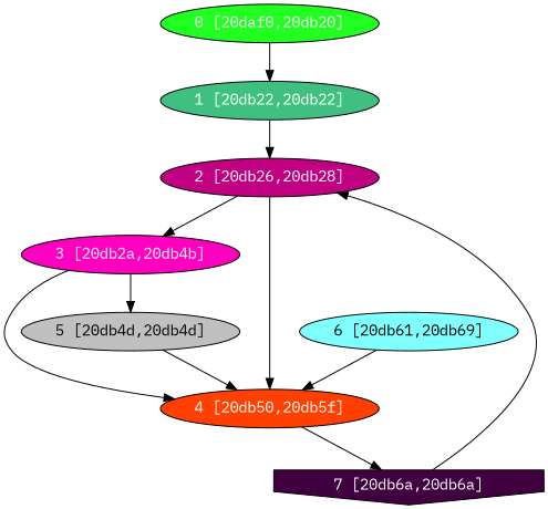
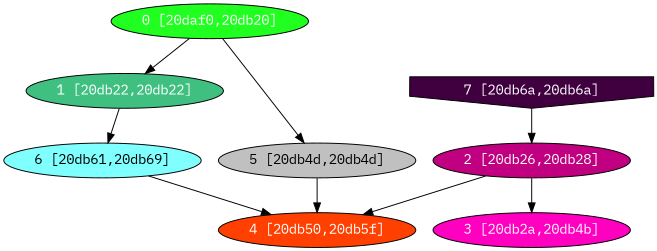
  digraph {
    fontname="IBM Plex Mono"
    node [fontcolor="#ffffff" fontname="IBM Plex Mono" shape=oval style=filled]
    edge [fontname="IBM Plex Mono"]
    n1 [fillcolor="#20FF20" label="0 [20daf0,20db20]"]
    n2 [fillcolor="#40C080" label="1 [20db22,20db22]"]
    n3 [fillcolor="#C00080" label="2 [20db26,20db28]"]
    n4 [fillcolor="#FF00C0" label="3 [20db2a,20db4b]"]
    n5 [fillcolor="#FF4000" label="4 [20db50,20db5f]"]
    n6 [fillcolor="#C0C0C0" fontcolor="#000000" label="5 [20db4d,20db4d]"]
    n7 [fillcolor="#400040" label="7 [20db6a,20db6a]" shape=invhouse]
    n8 [fillcolor="#80FFFF" fontcolor="#000000" label="6 [20db61,20db69]"]
    n1 -> n2
-   n2 -> n3
+   n2 -> n8
    n3 -> n4
    n3 -> n5
-   n4 -> n5
-   n4 -> n6
-   n5 -> n7
+   n1 -> n6
    n6 -> n5
    n7 -> n3
    n8 -> n5
  }
